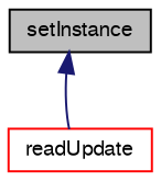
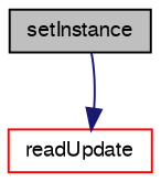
  digraph {
    rankdir=TB
    node [fontname=FreeSans fontsize=10 shape=record]
    n1 [color=black fillcolor=grey75 fontcolor=black height=0.2 label=setInstance style=filled width=0.4]
    n2 [color=red height=0.2 label=readUpdate width=0.4]
-   n1 -> n2 [color=midnightblue dir=back fontname=FreeSans fontsize=10 labelfontname=FreeSans labelfontsize=10 style=solid]
+   n2 -> n1 [color=midnightblue dir=back fontname=FreeSans fontsize=10 labelfontname=FreeSans labelfontsize=10 style=solid]
  }
